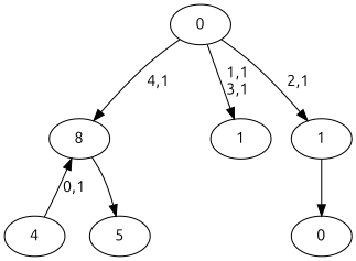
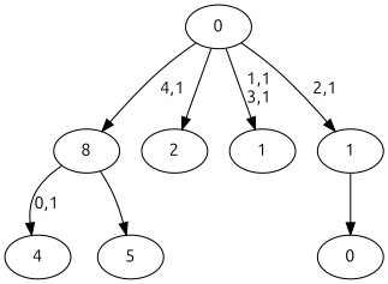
  digraph {
    fontname=Ubuntu
    node [fontname=Ubuntu]
    edge [fontname=Ubuntu]
    n1 [label=5]
    n2 [label=4]
    8
+   n4 [label=2]
    n5 [label=1]
    n6 [label=0]
    1
    0
    8 -> n1
-   n2 -> 8 [label="0,1"]
+   8 -> n2 [label="0,1"]
    1 -> n6
    0 -> 8 [label="4,1"]
+   0 -> n4
    0 -> n5 [label="1,1\n3,1"]
    0 -> 1 [label="2,1"]
  }
